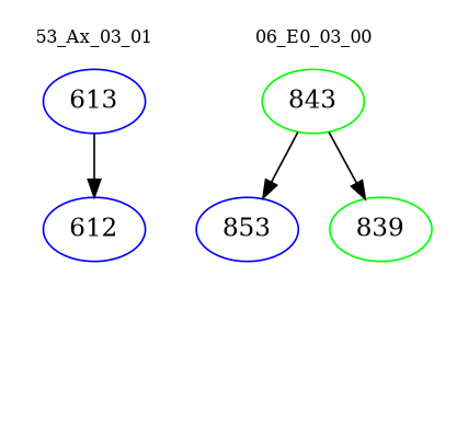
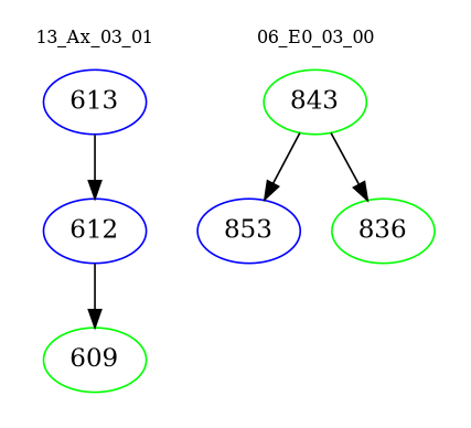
  digraph {
    node [color=blue]
    edge [color=black]
    n1 [label=613]
    n2 [label=612]
+   n3 [color=green label=609]
    n4 [color=green label=843]
    n5 [label=853]
-   n6 [color=green label=839]
+   n6 [color=green label=836]
    subgraph cluster_1 {
      color=white
      fontsize=10
-     label="53_Ax_03_01"
+     label="13_Ax_03_01"
      n1
      n2
+     n3
    }
    subgraph cluster_2 {
      color=white
      fontsize=10
      label="06_E0_03_00"
      n4
      n5
      n6
    }
    n1 -> n2
+   n2 -> n3
    n4 -> n5
    n4 -> n6
  }
